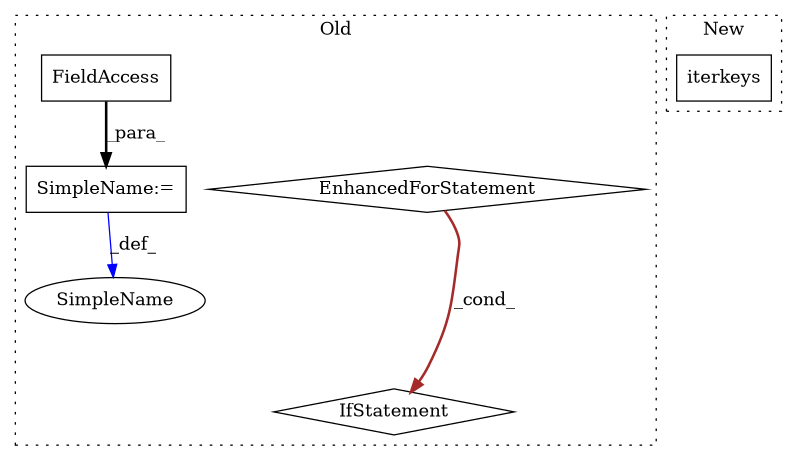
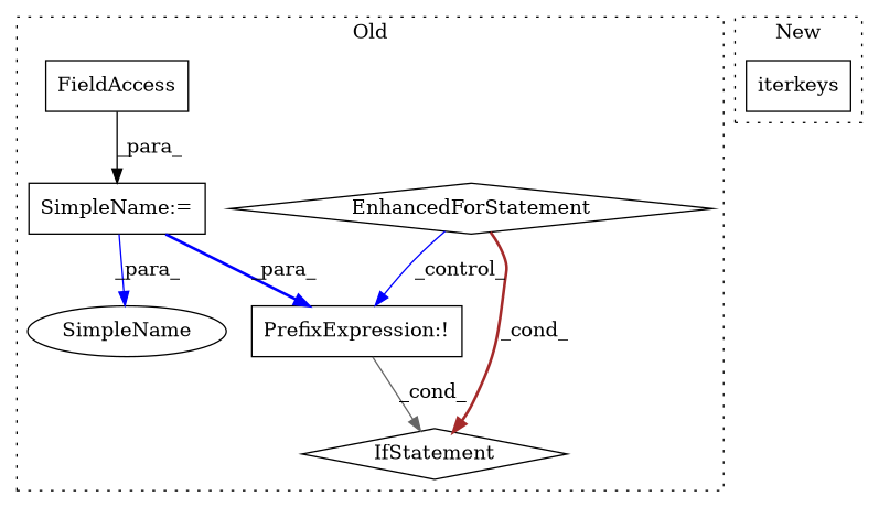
  digraph {
    node [l="57,2" s="46568,46640" shape=box]
    edge [color=blue style=bold]
    n1 [a=25 l="4,2" label=IfStatement s="46652,46697" shape=diamond]
    n2 [a=70 label=EnhancedForStatement shape=diamond]
    n3 [a=42 l=3 label=SimpleName s=46632 shape=ellipse]
    n4 [a=7 label="SimpleName:="]
+   n5 [a=38 l=1 label="PrefixExpression:!" s=46656]
    n6 [a=22 l=2 label=FieldAccess s=46638]
    n7 [a=32 l="9,1" label=iterkeys s="28430,28448"]
    subgraph cluster_1 {
      label=Old
      style=dotted
      n1
      n2
      n3
      n4
+     n5
      n6
    }
    subgraph cluster_2 {
      label=New
      style=dotted
      n7
    }
    n2 -> n1 [color=brown label=_cond_]
-   n4 -> n3 [label=_def_ style=solid]
-   n6 -> n4 [color=black label=_para_]
+   n2 -> n5 [label=_control_ style=solid]
+   n4 -> n3 [label=_para_ style=solid]
+   n4 -> n5 [label=_para_]
+   n5 -> n1 [color=gray40 label=_cond_ style=solid]
+   n6 -> n4 [color=black label=_para_ style=solid]
  }
